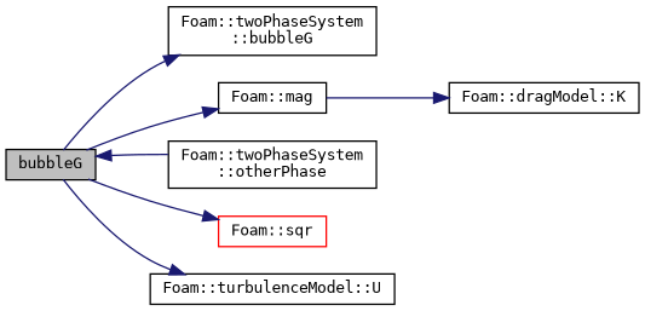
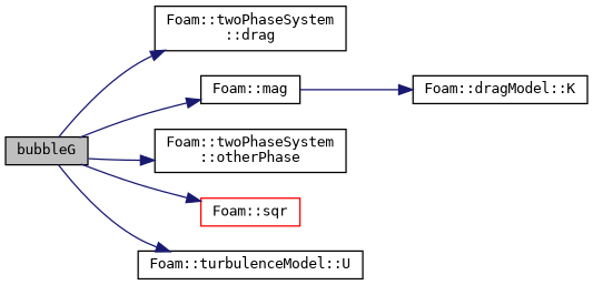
  digraph {
    fontname="DejaVu Sans Mono"
    rankdir=LR
    node [color=black fontname="DejaVu Sans Mono" fontsize=10 shape=record]
    edge [color=midnightblue fontname="DejaVu Sans Mono" fontsize=10 labelfontname=FreeSans labelfontsize=10 style=solid]
    n1 [fillcolor=grey75 fontcolor=black height=0.2 label=bubbleG style=filled width=0.4]
-   n2 [height=0.2 label="Foam::twoPhaseSystem\l::bubbleG" width=0.4]
+   n2 [height=0.2 label="Foam::twoPhaseSystem\l::drag" width=0.4]
    n3 [height=0.2 label="Foam::mag" width=0.4]
    n4 [height=0.2 label="Foam::twoPhaseSystem\l::otherPhase" width=0.4]
    n5 [color=red height=0.2 label="Foam::sqr" width=0.4]
    n6 [height=0.2 label="Foam::turbulenceModel::U" width=0.4]
    n7 [height=0.2 label="Foam::dragModel::K" width=0.4]
    n1 -> n2
    n1 -> n3
-   n4 -> n1
+   n1 -> n4
    n1 -> n5
    n1 -> n6
    n3 -> n7
  }
